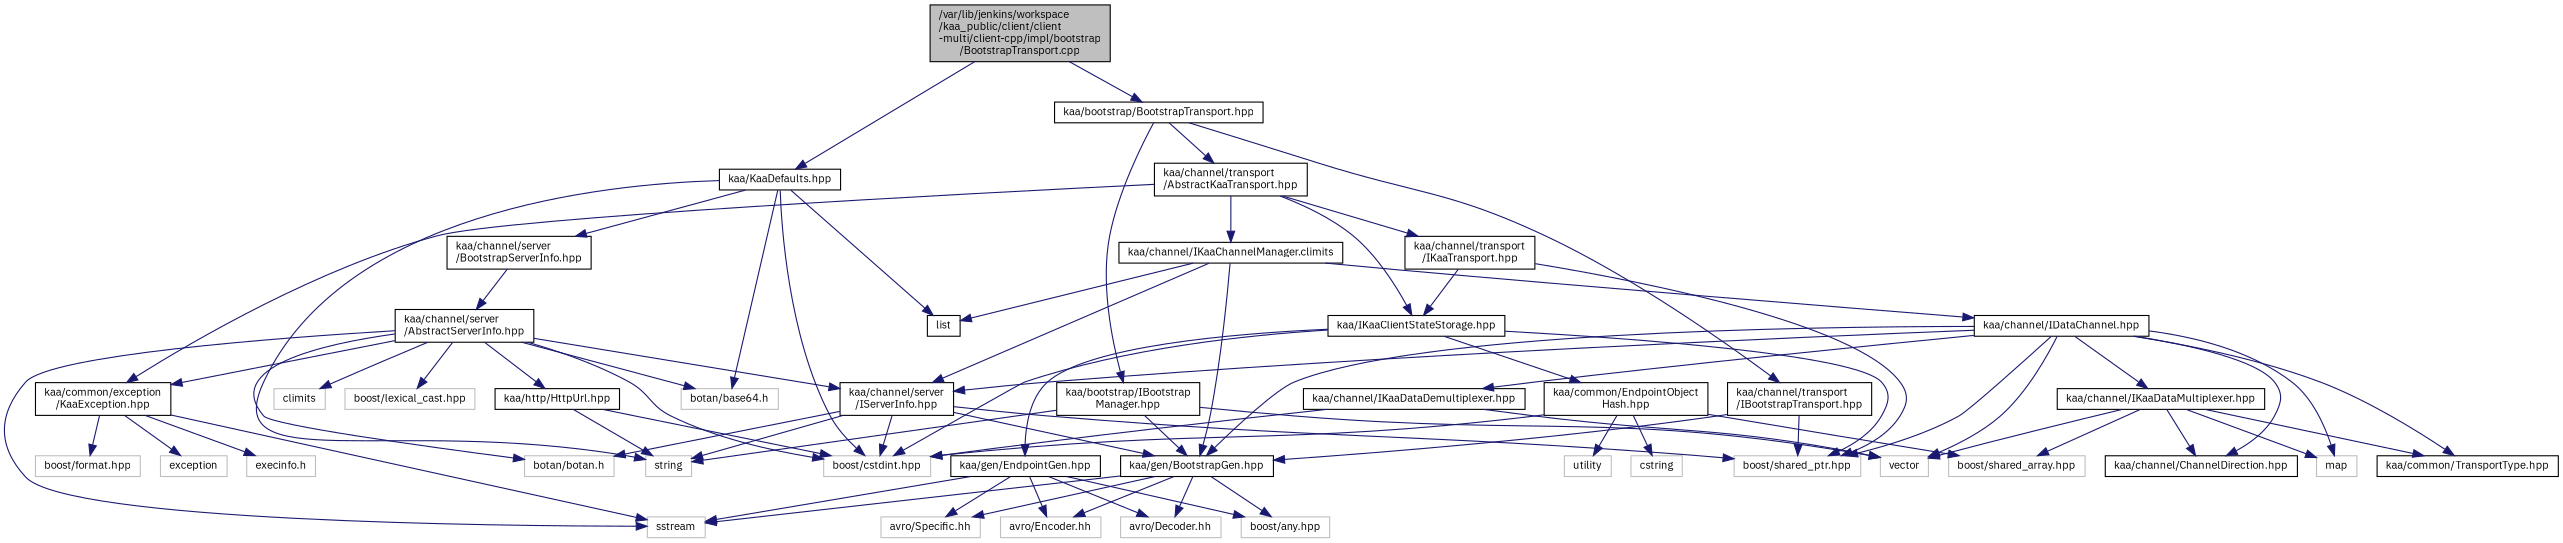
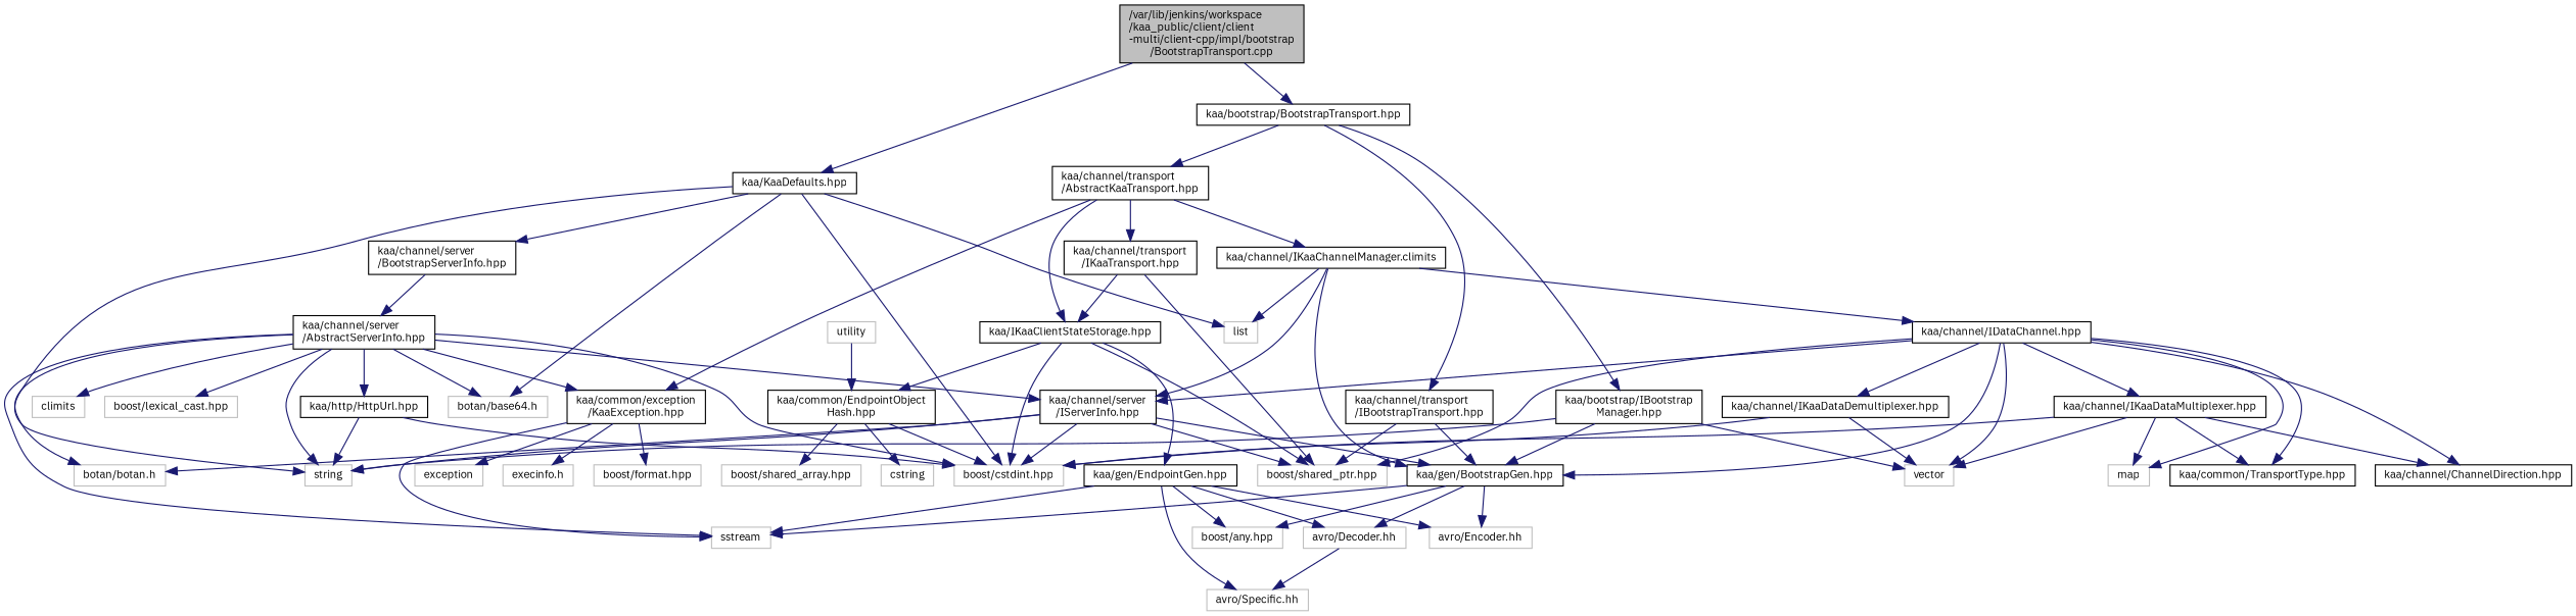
  digraph {
    fontname="IBM Plex Sans"
    node [color=black fontname="IBM Plex Sans" fontsize=10 shape=record]
    edge [color=midnightblue fontname="IBM Plex Sans" fontsize=10 labelfontname=FreeSans labelfontsize=10 style=solid]
    n1 [fillcolor=grey75 fontcolor=black height=0.2 label="/var/lib/jenkins/workspace\l/kaa_public/client/client\l-multi/client-cpp/impl/bootstrap\l/BootstrapTransport.cpp" style=filled width=0.4]
    n2 [height=0.2 label="kaa/bootstrap/BootstrapTransport.hpp" width=0.4]
    n3 [height=0.2 label="kaa/KaaDefaults.hpp" width=0.4]
    n4 [height=0.2 label="kaa/channel/transport\l/AbstractKaaTransport.hpp" width=0.4]
    n5 [height=0.2 label="kaa/channel/transport\l/IBootstrapTransport.hpp" width=0.4]
    n6 [height=0.2 label="kaa/bootstrap/IBootstrap\lManager.hpp" width=0.4]
    n7 [color=grey75 height=0.2 label="boost/cstdint.hpp" width=0.4]
-   n8 [height=0.2 label=list width=0.4]
+   n8 [color=grey75 height=0.2 label=list width=0.4]
    n9 [color=grey75 height=0.2 label=string width=0.4]
    n10 [color=grey75 height=0.2 label="botan/base64.h" width=0.4]
    n11 [height=0.2 label="kaa/channel/server\l/BootstrapServerInfo.hpp" width=0.4]
    n12 [height=0.2 label="kaa/channel/transport\l/IKaaTransport.hpp" width=0.4]
    n13 [height=0.2 label="kaa/IKaaClientStateStorage.hpp" width=0.4]
    n14 [height=0.2 label="kaa/channel/IKaaChannelManager.climits" width=0.4]
    n15 [height=0.2 label="kaa/common/exception\l/KaaException.hpp" width=0.4]
    n16 [color=grey75 height=0.2 label="boost/shared_ptr.hpp" width=0.4]
    n17 [height=0.2 label="kaa/gen/BootstrapGen.hpp" width=0.4]
    n18 [color=grey75 height=0.2 label=vector width=0.4]
    n19 [height=0.2 label="kaa/gen/EndpointGen.hpp" width=0.4]
    n20 [height=0.2 label="kaa/common/EndpointObject\lHash.hpp" width=0.4]
    n21 [height=0.2 label="kaa/channel/IDataChannel.hpp" width=0.4]
    n22 [height=0.2 label="kaa/channel/server\l/IServerInfo.hpp" width=0.4]
    n23 [color=grey75 height=0.2 label=sstream width=0.4]
    n24 [color=grey75 height=0.2 label="boost/format.hpp" width=0.4]
    n25 [color=grey75 height=0.2 label=exception width=0.4]
    n26 [color=grey75 height=0.2 label="execinfo.h" width=0.4]
    n27 [color=grey75 height=0.2 label="boost/any.hpp" width=0.4]
    n28 [color=grey75 height=0.2 label="avro/Specific.hh" width=0.4]
    n29 [color=grey75 height=0.2 label="avro/Encoder.hh" width=0.4]
    n30 [color=grey75 height=0.2 label="avro/Decoder.hh" width=0.4]
    n31 [color=grey75 height=0.2 label=utility width=0.4]
    n32 [color=grey75 height=0.2 label=cstring width=0.4]
    n33 [color=grey75 height=0.2 label="boost/shared_array.hpp" width=0.4]
    n34 [color=grey75 height=0.2 label=map width=0.4]
    n35 [height=0.2 label="kaa/common/TransportType.hpp" width=0.4]
    n36 [height=0.2 label="kaa/channel/ChannelDirection.hpp" width=0.4]
    n37 [height=0.2 label="kaa/channel/IKaaDataMultiplexer.hpp" width=0.4]
    n38 [height=0.2 label="kaa/channel/IKaaDataDemultiplexer.hpp" width=0.4]
    n39 [color=grey75 height=0.2 label="botan/botan.h" width=0.4]
    n40 [height=0.2 label="kaa/channel/server\l/AbstractServerInfo.hpp" width=0.4]
    n41 [color=grey75 height=0.2 label=climits width=0.4]
    n42 [color=grey75 height=0.2 label="boost/lexical_cast.hpp" width=0.4]
    n43 [height=0.2 label="kaa/http/HttpUrl.hpp" width=0.4]
    n1 -> n2
    n1 -> n3
    n2 -> n4
    n2 -> n5
    n2 -> n6
    n3 -> n7
    n3 -> n8
    n3 -> n9
    n3 -> n10
    n3 -> n11
    n4 -> n12
    n4 -> n13
    n4 -> n14
    n4 -> n15
    n5 -> n16
    n5 -> n17
    n6 -> n9
    n6 -> n17
    n6 -> n18
    n11 -> n40
    n12 -> n13
    n12 -> n16
    n13 -> n7
    n13 -> n16
    n13 -> n19
    n13 -> n20
    n14 -> n8
    n14 -> n17
    n14 -> n21
    n14 -> n22
    n15 -> n23
    n15 -> n24
    n15 -> n25
    n15 -> n26
    n17 -> n23
    n17 -> n27
-   n17 -> n28
+   n30 -> n28
    n17 -> n29
    n17 -> n30
    n19 -> n23
    n19 -> n27
    n19 -> n28
    n19 -> n29
    n19 -> n30
    n20 -> n7
-   n20 -> n31
+   n31 -> n20
    n20 -> n32
    n20 -> n33
    n21 -> n16
    n21 -> n17
    n21 -> n18
    n21 -> n22
    n21 -> n34
    n21 -> n35
    n21 -> n36
    n21 -> n37
    n21 -> n38
    n22 -> n7
    n22 -> n9
    n22 -> n16
    n22 -> n17
    n22 -> n39
-   n37 -> n33
+   n37 -> n7
    n37 -> n18
    n37 -> n34
    n37 -> n35
    n37 -> n36
    n38 -> n7
    n38 -> n18
    n40 -> n7
+   n40 -> n9
    n40 -> n10
    n40 -> n15
    n40 -> n22
    n40 -> n23
    n40 -> n39
    n40 -> n41
    n40 -> n42
    n40 -> n43
    n43 -> n7
    n43 -> n9
  }
